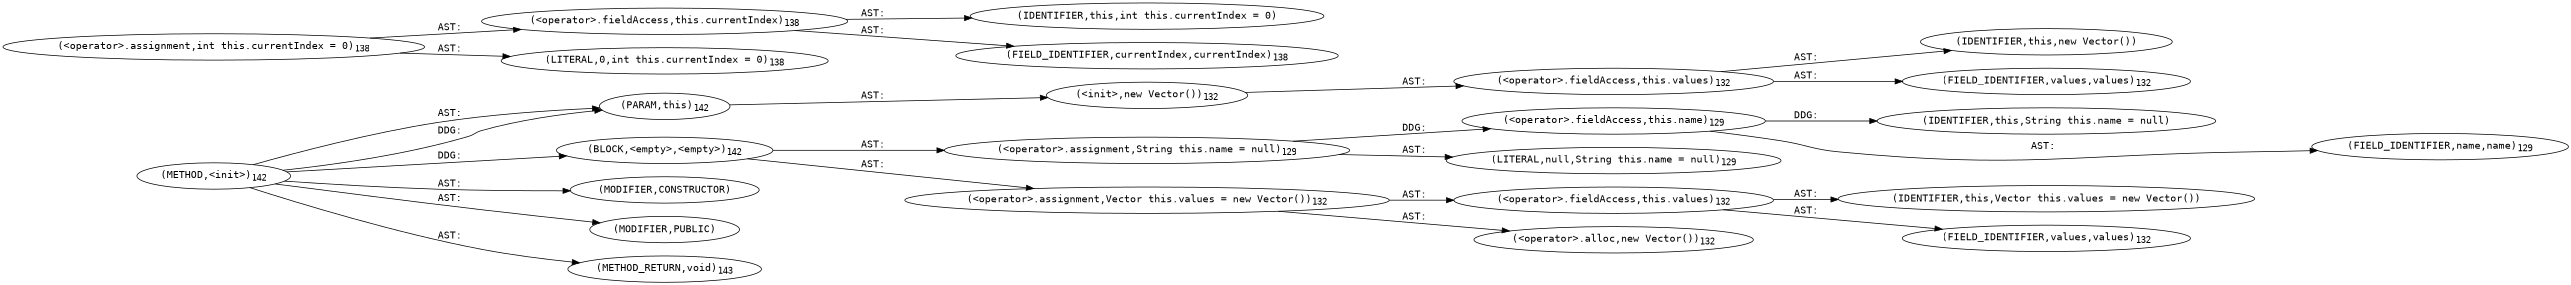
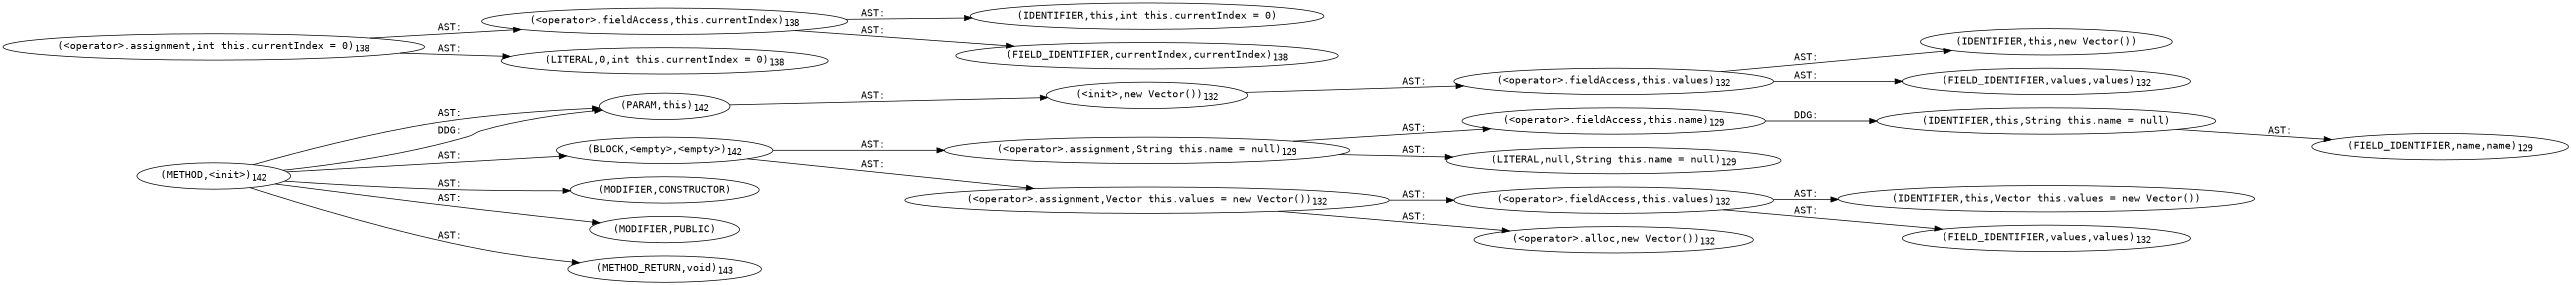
  digraph {
    fontname="DejaVu Sans Mono"
    rankdir=LR
    node [fontname="DejaVu Sans Mono"]
    edge [fontname="DejaVu Sans Mono"]
    n1 [label=<(METHOD,&lt;init&gt;)<SUB>142</SUB>>]
    n2 [label=<(PARAM,this)<SUB>142</SUB>>]
    n3 [label=<(BLOCK,&lt;empty&gt;,&lt;empty&gt;)<SUB>142</SUB>>]
    n4 [label=<(MODIFIER,CONSTRUCTOR)>]
    n5 [label=<(MODIFIER,PUBLIC)>]
    n6 [label=<(METHOD_RETURN,void)<SUB>143</SUB>>]
    n7 [label=<(&lt;init&gt;,new Vector())<SUB>132</SUB>>]
    n8 [label=<(&lt;operator&gt;.assignment,String this.name = null)<SUB>129</SUB>>]
    n9 [label=<(&lt;operator&gt;.assignment,Vector this.values = new Vector())<SUB>132</SUB>>]
    n10 [label=<(&lt;operator&gt;.fieldAccess,this.name)<SUB>129</SUB>>]
    n11 [label=<(LITERAL,null,String this.name = null)<SUB>129</SUB>>]
    n12 [label=<(&lt;operator&gt;.fieldAccess,this.values)<SUB>132</SUB>>]
    n13 [label=<(&lt;operator&gt;.alloc,new Vector())<SUB>132</SUB>>]
    n14 [label=<(&lt;operator&gt;.fieldAccess,this.values)<SUB>132</SUB>>]
    n15 [label=<(&lt;operator&gt;.assignment,int this.currentIndex = 0)<SUB>138</SUB>>]
    n16 [label=<(&lt;operator&gt;.fieldAccess,this.currentIndex)<SUB>138</SUB>>]
    n17 [label=<(LITERAL,0,int this.currentIndex = 0)<SUB>138</SUB>>]
    n18 [label=<(IDENTIFIER,this,String this.name = null)>]
    n19 [label=<(FIELD_IDENTIFIER,name,name)<SUB>129</SUB>>]
    n20 [label=<(IDENTIFIER,this,Vector this.values = new Vector())>]
    n21 [label=<(FIELD_IDENTIFIER,values,values)<SUB>132</SUB>>]
    n22 [label=<(IDENTIFIER,this,new Vector())>]
    n23 [label=<(FIELD_IDENTIFIER,values,values)<SUB>132</SUB>>]
    n24 [label=<(IDENTIFIER,this,int this.currentIndex = 0)>]
    n25 [label=<(FIELD_IDENTIFIER,currentIndex,currentIndex)<SUB>138</SUB>>]
    n1 -> n2 [label="AST: "]
    n1 -> n2 [label="DDG: "]
-   n1 -> n3 [label="DDG: "]
+   n1 -> n3 [label="AST: "]
    n1 -> n4 [label="AST: "]
    n1 -> n5 [label="AST: "]
    n1 -> n6 [label="AST: "]
    n2 -> n7 [label="AST: "]
    n3 -> n8 [label="AST: "]
    n3 -> n9 [label="AST: "]
    n7 -> n14 [label="AST: "]
-   n8 -> n10 [label="DDG: "]
+   n8 -> n10 [label="AST: "]
    n8 -> n11 [label="AST: "]
    n9 -> n12 [label="AST: "]
    n9 -> n13 [label="AST: "]
    n10 -> n18 [label="DDG: "]
-   n10 -> n19 [label="AST: "]
+   n18 -> n19 [label="AST: "]
    n12 -> n20 [label="AST: "]
    n12 -> n21 [label="AST: "]
    n14 -> n22 [label="AST: "]
    n14 -> n23 [label="AST: "]
    n15 -> n16 [label="AST: "]
    n15 -> n17 [label="AST: "]
    n16 -> n24 [label="AST: "]
    n16 -> n25 [label="AST: "]
  }
